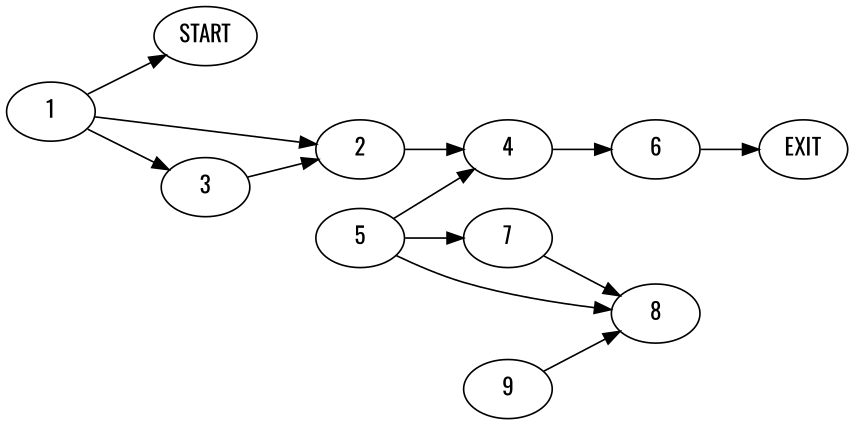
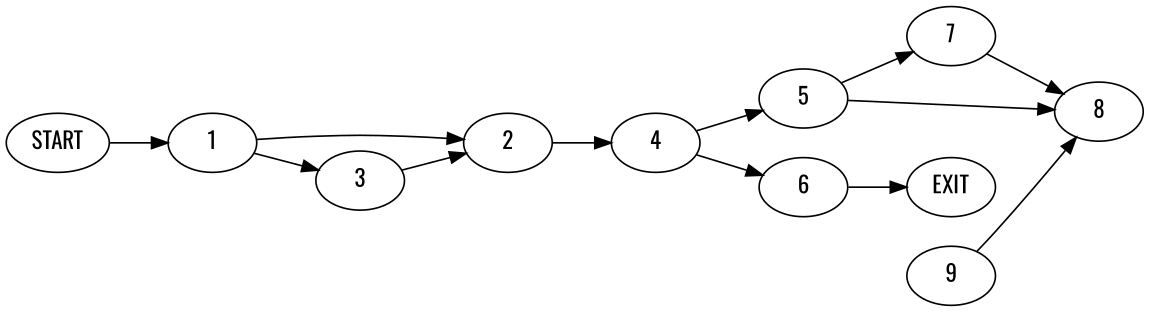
  digraph {
    fontname=Oswald
    rankdir=LR
    node [fontname=Oswald]
    edge [fontname=Oswald]
    n1 [label=START]
    1
    2
    3
    n5 [label=EXIT]
    4
    5
    6
    7
    8
    9
-   1 -> n1
+   n1 -> 1
    1 -> 2
    1 -> 3
    2 -> 4
    3 -> 2
-   5 -> 4
+   4 -> 5
    4 -> 6
    5 -> 7
    5 -> 8
    6 -> n5
    7 -> 8
    9 -> 8
  }
